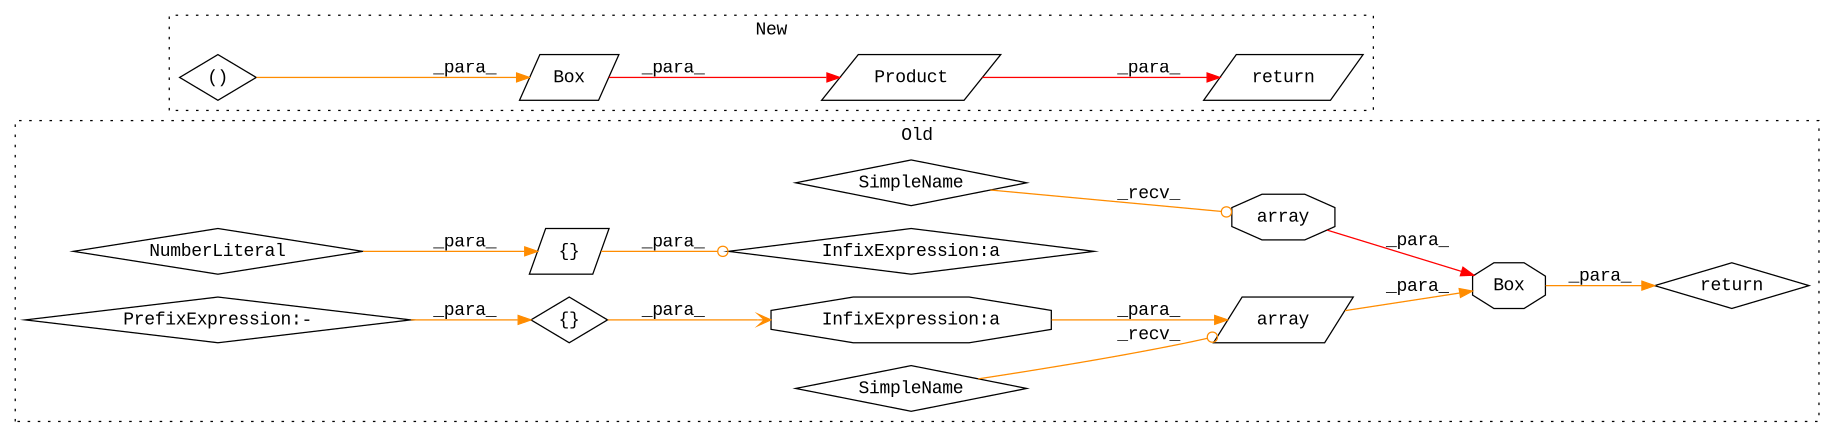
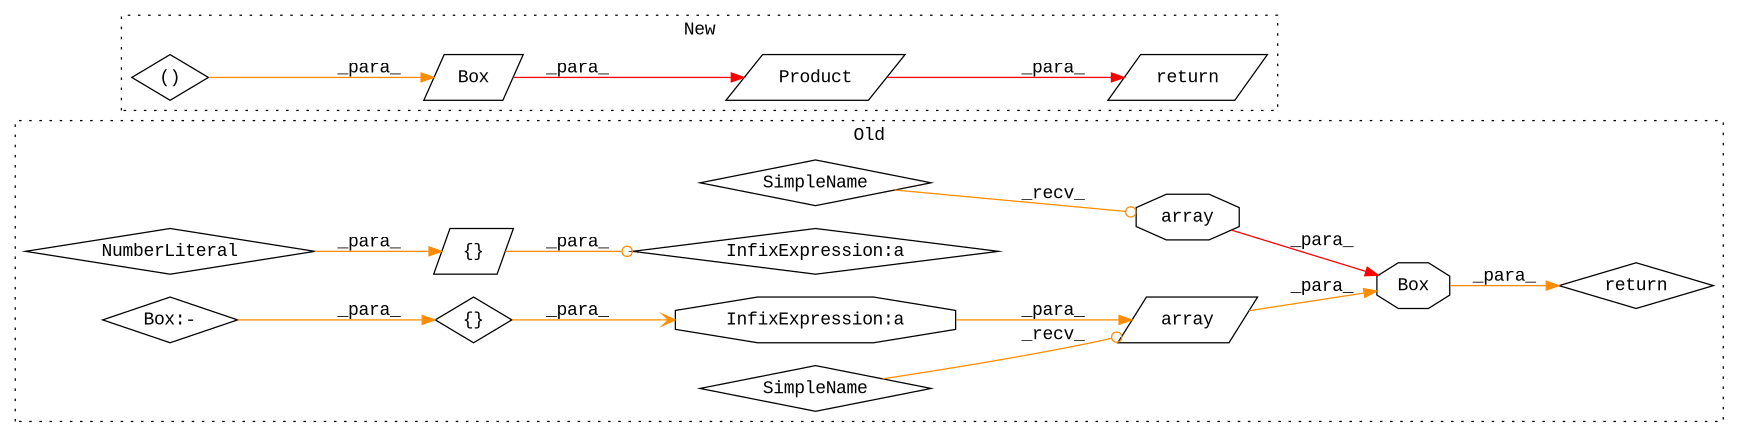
  digraph {
    fontname="Liberation Mono"
    rankdir=LR
    node [a=32 fontname="Liberation Mono" l=7 shape=diamond]
    edge [arrowhead=normal color=darkorange fontname="Liberation Mono"]
    n1 [a=41 label=return s=620]
    n2 [l="4,1" label=Box s="627,662" shape=octagon]
-   n3 [a=38 l=1 label="PrefixExpression:-" s=491]
+   n3 [a=38 l=1 label="Box:-" s=491]
    n4 [l="6,1" label=array s="653,661" shape=octagon]
    n5 [a=4 l="1,1" label="{}" s="549,580" shape=parallelogram]
    n6 [l="6,1" label=array s="637,645" shape=parallelogram]
    n7 [a=34 l=1 label=NumberLiteral s=577]
    n8 [a=4 l="1,1" label="{}" s="455,496"]
    n9 [a=27 l=3 label="InfixExpression:a" s=497 shape=octagon]
    n10 [a=27 l=3 label="InfixExpression:a" s=581]
    n11 [a=42 l=5 label=SimpleName s=647]
    n12 [a=42 l=5 label=SimpleName s=631]
    n13 [l="4,2" label=Box s="450,574" shape=parallelogram]
    n14 [a=41 label=return s=747 shape=parallelogram]
    n15 [a=106 l=53 label="()" s=521]
    n16 [l="8,1" label=Product s="754,798" shape=parallelogram]
    subgraph cluster_1 {
      label=Old
      style=dotted
      n1
      n2
      n3
      n4
      n5
      n6
      n7
      n8
      n9
      n10
      n11
      n12
    }
    subgraph cluster_2 {
      label=New
      style=dotted
      n13
      n14
      n15
      n16
    }
    n2 -> n1 [label=_para_]
    n3 -> n8 [label=_para_]
    n4 -> n2 [color=red label=_para_]
    n5 -> n10 [arrowhead=odot label=_para_]
    n6 -> n2 [label=_para_]
    n7 -> n5 [label=_para_]
    n8 -> n9 [arrowhead=vee label=_para_]
    n9 -> n6 [label=_para_]
    n11 -> n4 [arrowhead=odot label=_recv_]
    n12 -> n6 [arrowhead=odot label=_recv_]
    n13 -> n16 [color=red label=_para_]
    n15 -> n13 [label=_para_]
    n16 -> n14 [color=red label=_para_]
  }
